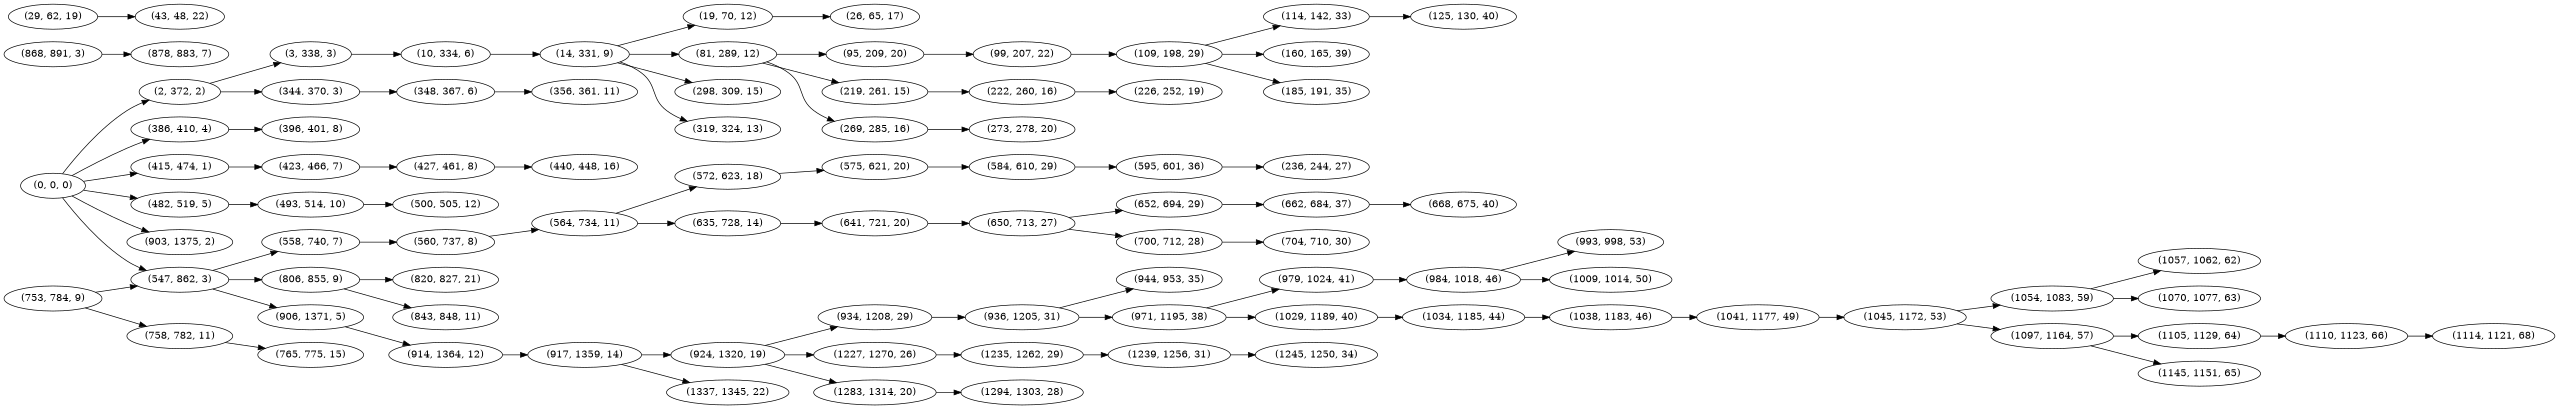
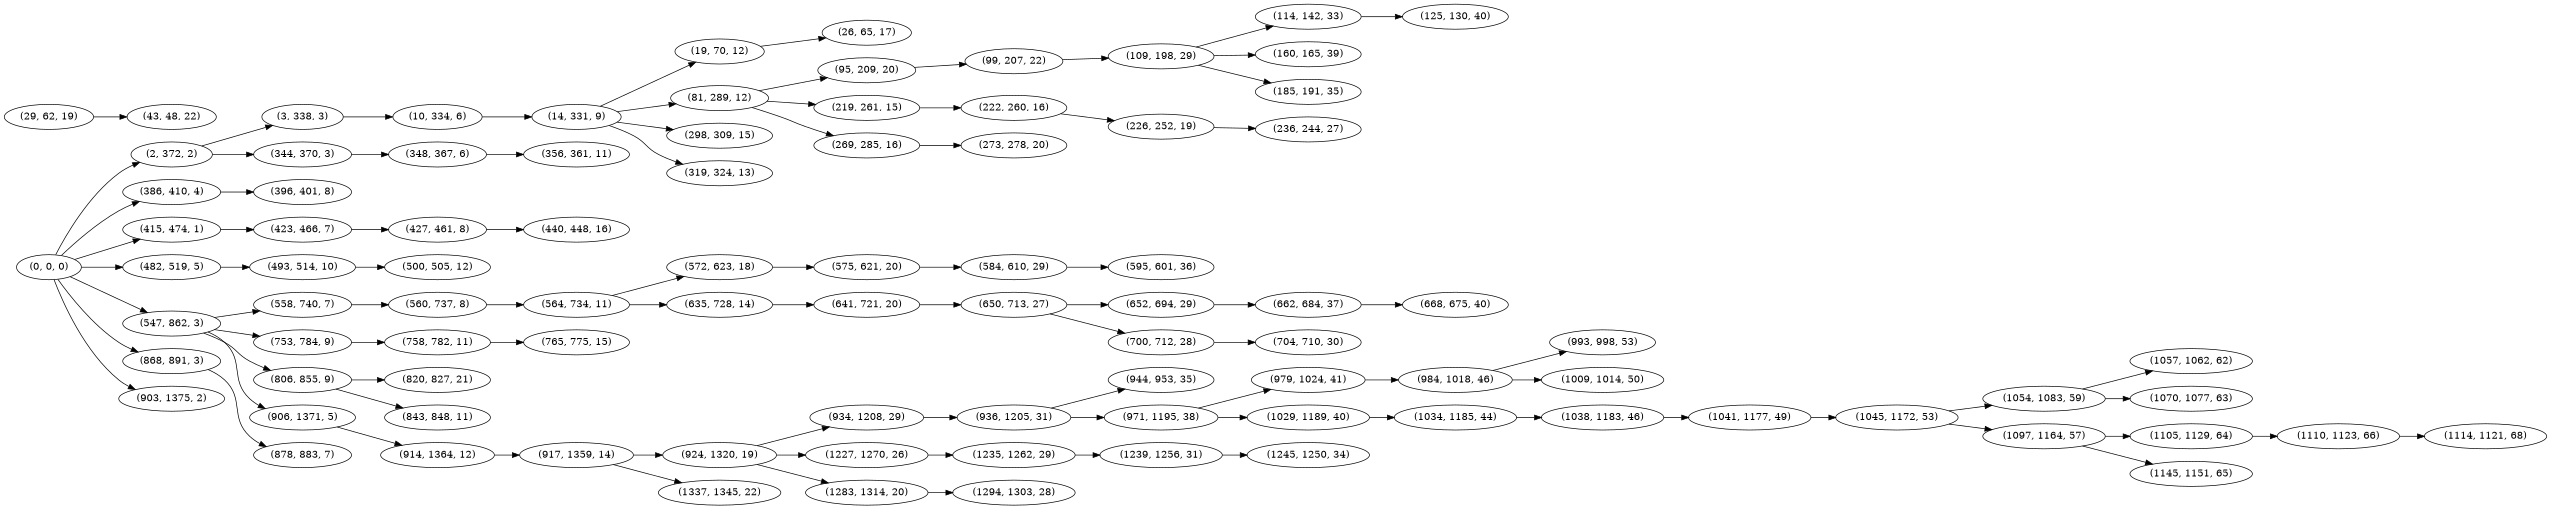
  digraph {
    rankdir=LR
    "(0, 0, 0)"
    "(2, 372, 2)"
    "(386, 410, 4)"
    "(415, 474, 1)"
    "(482, 519, 5)"
    "(547, 862, 3)"
    "(868, 891, 3)"
    "(903, 1375, 2)"
    "(3, 338, 3)"
    "(344, 370, 3)"
    "(396, 401, 8)"
    "(423, 466, 7)"
    "(493, 514, 10)"
    "(558, 740, 7)"
    "(753, 784, 9)"
    "(806, 855, 9)"
    "(906, 1371, 5)"
    "(878, 883, 7)"
    "(10, 334, 6)"
    "(348, 367, 6)"
    "(14, 331, 9)"
    "(19, 70, 12)"
    "(81, 289, 12)"
    "(298, 309, 15)"
    "(319, 324, 13)"
    "(26, 65, 17)"
    "(95, 209, 20)"
    "(219, 261, 15)"
    "(269, 285, 16)"
    "(29, 62, 19)"
    "(43, 48, 22)"
    "(99, 207, 22)"
    "(222, 260, 16)"
    "(273, 278, 20)"
    "(109, 198, 29)"
    "(114, 142, 33)"
    "(160, 165, 39)"
    "(185, 191, 35)"
    "(125, 130, 40)"
    "(226, 252, 19)"
    "(236, 244, 27)"
    "(356, 361, 11)"
    "(427, 461, 8)"
    "(440, 448, 16)"
    "(500, 505, 12)"
    "(560, 737, 8)"
    "(758, 782, 11)"
    "(820, 827, 21)"
    "(843, 848, 11)"
    "(564, 734, 11)"
    "(572, 623, 18)"
    "(635, 728, 14)"
    "(575, 621, 20)"
    "(641, 721, 20)"
    "(584, 610, 29)"
    "(595, 601, 36)"
    "(650, 713, 27)"
    "(652, 694, 29)"
    "(700, 712, 28)"
    "(662, 684, 37)"
    "(704, 710, 30)"
    "(668, 675, 40)"
    "(765, 775, 15)"
    "(914, 1364, 12)"
    "(917, 1359, 14)"
    "(924, 1320, 19)"
    "(1337, 1345, 22)"
    "(934, 1208, 29)"
    "(1227, 1270, 26)"
    "(1283, 1314, 20)"
    "(936, 1205, 31)"
    "(1235, 1262, 29)"
    "(1294, 1303, 28)"
    "(944, 953, 35)"
    "(971, 1195, 38)"
    "(979, 1024, 41)"
    "(1029, 1189, 40)"
    "(984, 1018, 46)"
    "(1034, 1185, 44)"
    "(993, 998, 53)"
    "(1009, 1014, 50)"
    "(1038, 1183, 46)"
    "(1041, 1177, 49)"
    "(1045, 1172, 53)"
    "(1054, 1083, 59)"
    "(1097, 1164, 57)"
    "(1057, 1062, 62)"
    "(1070, 1077, 63)"
    "(1105, 1129, 64)"
    "(1145, 1151, 65)"
    "(1110, 1123, 66)"
    "(1114, 1121, 68)"
    "(1239, 1256, 31)"
    "(1245, 1250, 34)"
    "(0, 0, 0)" -> "(2, 372, 2)"
    "(0, 0, 0)" -> "(386, 410, 4)"
    "(0, 0, 0)" -> "(415, 474, 1)"
    "(0, 0, 0)" -> "(482, 519, 5)"
    "(0, 0, 0)" -> "(547, 862, 3)"
+   "(0, 0, 0)" -> "(868, 891, 3)"
    "(0, 0, 0)" -> "(903, 1375, 2)"
    "(2, 372, 2)" -> "(3, 338, 3)"
    "(2, 372, 2)" -> "(344, 370, 3)"
    "(386, 410, 4)" -> "(396, 401, 8)"
    "(415, 474, 1)" -> "(423, 466, 7)"
    "(482, 519, 5)" -> "(493, 514, 10)"
    "(547, 862, 3)" -> "(558, 740, 7)"
-   "(753, 784, 9)" -> "(547, 862, 3)"
+   "(547, 862, 3)" -> "(753, 784, 9)"
    "(547, 862, 3)" -> "(806, 855, 9)"
    "(547, 862, 3)" -> "(906, 1371, 5)"
    "(868, 891, 3)" -> "(878, 883, 7)"
    "(3, 338, 3)" -> "(10, 334, 6)"
    "(344, 370, 3)" -> "(348, 367, 6)"
    "(423, 466, 7)" -> "(427, 461, 8)"
    "(493, 514, 10)" -> "(500, 505, 12)"
    "(558, 740, 7)" -> "(560, 737, 8)"
    "(753, 784, 9)" -> "(758, 782, 11)"
    "(806, 855, 9)" -> "(820, 827, 21)"
    "(806, 855, 9)" -> "(843, 848, 11)"
    "(906, 1371, 5)" -> "(914, 1364, 12)"
    "(10, 334, 6)" -> "(14, 331, 9)"
    "(348, 367, 6)" -> "(356, 361, 11)"
    "(14, 331, 9)" -> "(19, 70, 12)"
    "(14, 331, 9)" -> "(81, 289, 12)"
    "(14, 331, 9)" -> "(298, 309, 15)"
    "(14, 331, 9)" -> "(319, 324, 13)"
    "(19, 70, 12)" -> "(26, 65, 17)"
    "(81, 289, 12)" -> "(95, 209, 20)"
    "(81, 289, 12)" -> "(219, 261, 15)"
    "(81, 289, 12)" -> "(269, 285, 16)"
    "(95, 209, 20)" -> "(99, 207, 22)"
    "(219, 261, 15)" -> "(222, 260, 16)"
    "(269, 285, 16)" -> "(273, 278, 20)"
    "(29, 62, 19)" -> "(43, 48, 22)"
    "(99, 207, 22)" -> "(109, 198, 29)"
    "(222, 260, 16)" -> "(226, 252, 19)"
    "(109, 198, 29)" -> "(114, 142, 33)"
    "(109, 198, 29)" -> "(160, 165, 39)"
    "(109, 198, 29)" -> "(185, 191, 35)"
    "(114, 142, 33)" -> "(125, 130, 40)"
-   "(595, 601, 36)" -> "(236, 244, 27)"
+   "(226, 252, 19)" -> "(236, 244, 27)"
    "(427, 461, 8)" -> "(440, 448, 16)"
    "(560, 737, 8)" -> "(564, 734, 11)"
    "(758, 782, 11)" -> "(765, 775, 15)"
    "(564, 734, 11)" -> "(572, 623, 18)"
    "(564, 734, 11)" -> "(635, 728, 14)"
    "(572, 623, 18)" -> "(575, 621, 20)"
    "(635, 728, 14)" -> "(641, 721, 20)"
    "(575, 621, 20)" -> "(584, 610, 29)"
    "(641, 721, 20)" -> "(650, 713, 27)"
    "(584, 610, 29)" -> "(595, 601, 36)"
    "(650, 713, 27)" -> "(652, 694, 29)"
    "(650, 713, 27)" -> "(700, 712, 28)"
    "(652, 694, 29)" -> "(662, 684, 37)"
    "(700, 712, 28)" -> "(704, 710, 30)"
    "(662, 684, 37)" -> "(668, 675, 40)"
    "(914, 1364, 12)" -> "(917, 1359, 14)"
    "(917, 1359, 14)" -> "(924, 1320, 19)"
    "(917, 1359, 14)" -> "(1337, 1345, 22)"
    "(924, 1320, 19)" -> "(934, 1208, 29)"
    "(924, 1320, 19)" -> "(1227, 1270, 26)"
    "(924, 1320, 19)" -> "(1283, 1314, 20)"
    "(934, 1208, 29)" -> "(936, 1205, 31)"
    "(1227, 1270, 26)" -> "(1235, 1262, 29)"
    "(1283, 1314, 20)" -> "(1294, 1303, 28)"
    "(936, 1205, 31)" -> "(944, 953, 35)"
    "(936, 1205, 31)" -> "(971, 1195, 38)"
    "(1235, 1262, 29)" -> "(1239, 1256, 31)"
    "(971, 1195, 38)" -> "(979, 1024, 41)"
    "(971, 1195, 38)" -> "(1029, 1189, 40)"
    "(979, 1024, 41)" -> "(984, 1018, 46)"
    "(1029, 1189, 40)" -> "(1034, 1185, 44)"
    "(984, 1018, 46)" -> "(993, 998, 53)"
    "(984, 1018, 46)" -> "(1009, 1014, 50)"
    "(1034, 1185, 44)" -> "(1038, 1183, 46)"
    "(1038, 1183, 46)" -> "(1041, 1177, 49)"
    "(1041, 1177, 49)" -> "(1045, 1172, 53)"
    "(1045, 1172, 53)" -> "(1054, 1083, 59)"
    "(1045, 1172, 53)" -> "(1097, 1164, 57)"
    "(1054, 1083, 59)" -> "(1057, 1062, 62)"
    "(1054, 1083, 59)" -> "(1070, 1077, 63)"
    "(1097, 1164, 57)" -> "(1105, 1129, 64)"
    "(1097, 1164, 57)" -> "(1145, 1151, 65)"
    "(1105, 1129, 64)" -> "(1110, 1123, 66)"
    "(1110, 1123, 66)" -> "(1114, 1121, 68)"
    "(1239, 1256, 31)" -> "(1245, 1250, 34)"
  }
